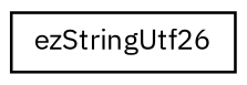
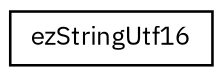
  digraph {
    rankdir=LR
    fontname="IBM Plex Sans"
-   n1 [color=black fillcolor=white fontname="IBM Plex Sans" fontsize=10 height=0.2 label=ezStringUtf26 shape=record style=filled width=0.4]
+   n1 [color=black fillcolor=white fontname="IBM Plex Sans" fontsize=10 height=0.2 label=ezStringUtf16 shape=record style=filled width=0.4]
  }
